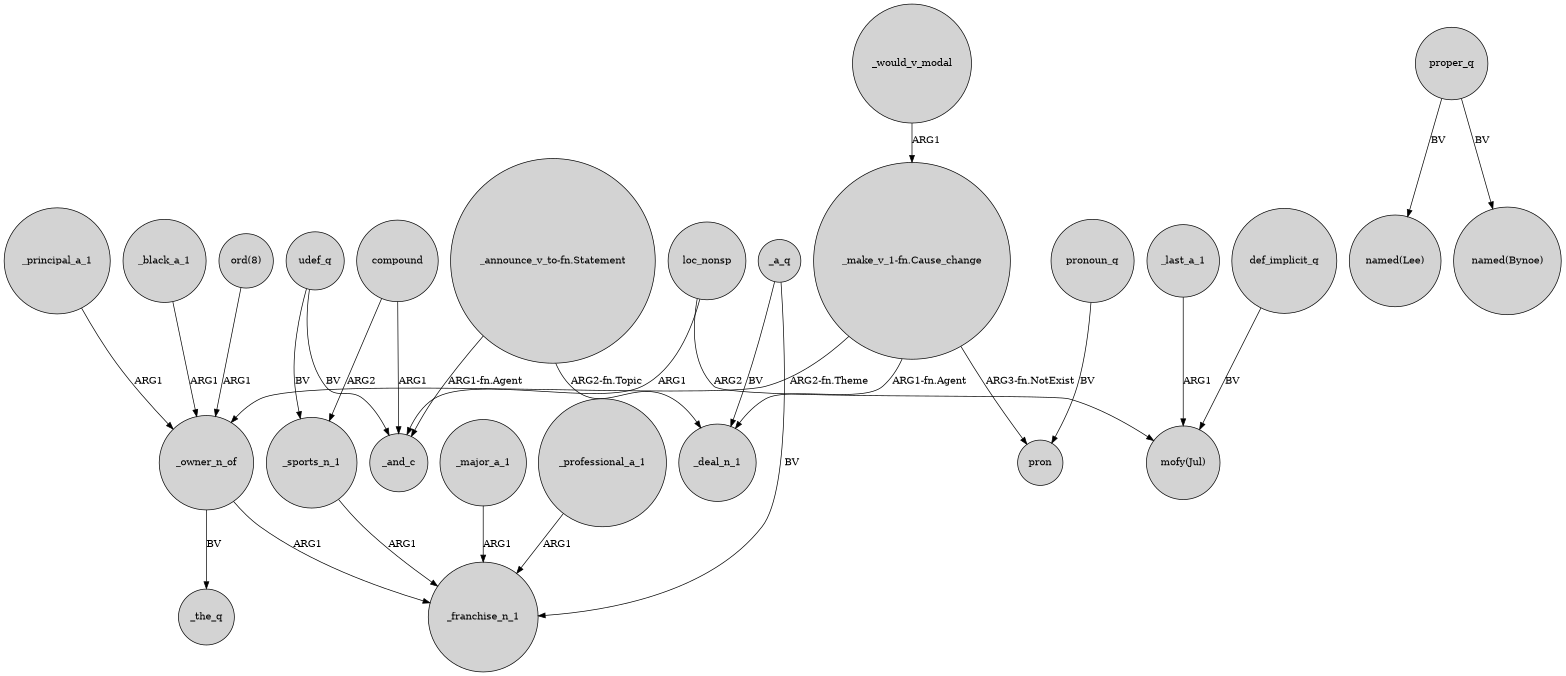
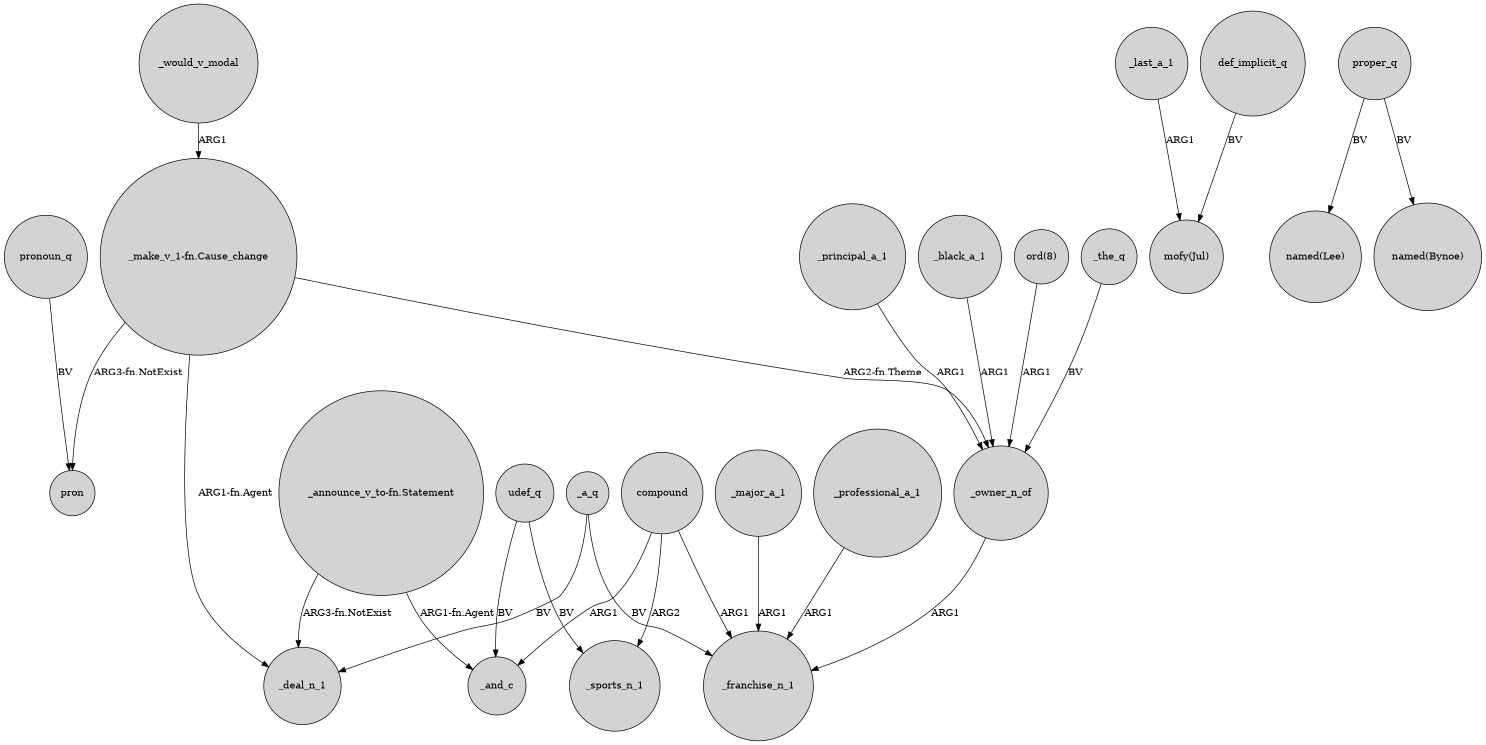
  digraph {
    node [shape=circle style=filled]
-   loc_nonsp
    _and_c
    "mofy(Jul)"
    _last_a_1
    _principal_a_1
    _owner_n_of
    _franchise_n_1
    proper_q
    "named(Lee)"
    "named(Bynoe)"
    _a_q
    _deal_n_1
    def_implicit_q
    _black_a_1
    compound
    _sports_n_1
    "_announce_v_to-fn.Statement"
    udef_q
    pronoun_q
    pron
    "_make_v_1-fn.Cause_change"
    n22 [label="ord(8)"]
    _the_q
    _would_v_modal
    _major_a_1
    _professional_a_1
-   loc_nonsp -> _and_c [label=ARG1]
-   loc_nonsp -> "mofy(Jul)" [label=ARG2]
    _last_a_1 -> "mofy(Jul)" [label=ARG1]
    _principal_a_1 -> _owner_n_of [label=ARG1]
    _owner_n_of -> _franchise_n_1 [label=ARG1]
    proper_q -> "named(Lee)" [label=BV]
    proper_q -> "named(Bynoe)" [label=BV]
    _a_q -> _franchise_n_1 [label=BV]
    _a_q -> _deal_n_1 [label=BV]
    def_implicit_q -> "mofy(Jul)" [label=BV]
    _black_a_1 -> _owner_n_of [label=ARG1]
    compound -> _and_c [label=ARG1]
-   _sports_n_1 -> _franchise_n_1 [label=ARG1]
+   compound -> _franchise_n_1 [label=ARG1]
    compound -> _sports_n_1 [label=ARG2]
    "_announce_v_to-fn.Statement" -> _and_c [label="ARG1-fn.Agent"]
-   "_announce_v_to-fn.Statement" -> _deal_n_1 [label="ARG2-fn.Topic"]
+   "_announce_v_to-fn.Statement" -> _deal_n_1 [label="ARG3-fn.NotExist"]
    udef_q -> _and_c [label=BV]
    udef_q -> _sports_n_1 [label=BV]
    pronoun_q -> pron [label=BV]
    "_make_v_1-fn.Cause_change" -> _owner_n_of [label="ARG2-fn.Theme"]
    "_make_v_1-fn.Cause_change" -> _deal_n_1 [label="ARG1-fn.Agent"]
    "_make_v_1-fn.Cause_change" -> pron [label="ARG3-fn.NotExist"]
    n22 -> _owner_n_of [label=ARG1]
-   _owner_n_of -> _the_q [label=BV]
+   _the_q -> _owner_n_of [label=BV]
    _would_v_modal -> "_make_v_1-fn.Cause_change" [label=ARG1]
    _major_a_1 -> _franchise_n_1 [label=ARG1]
    _professional_a_1 -> _franchise_n_1 [label=ARG1]
  }
